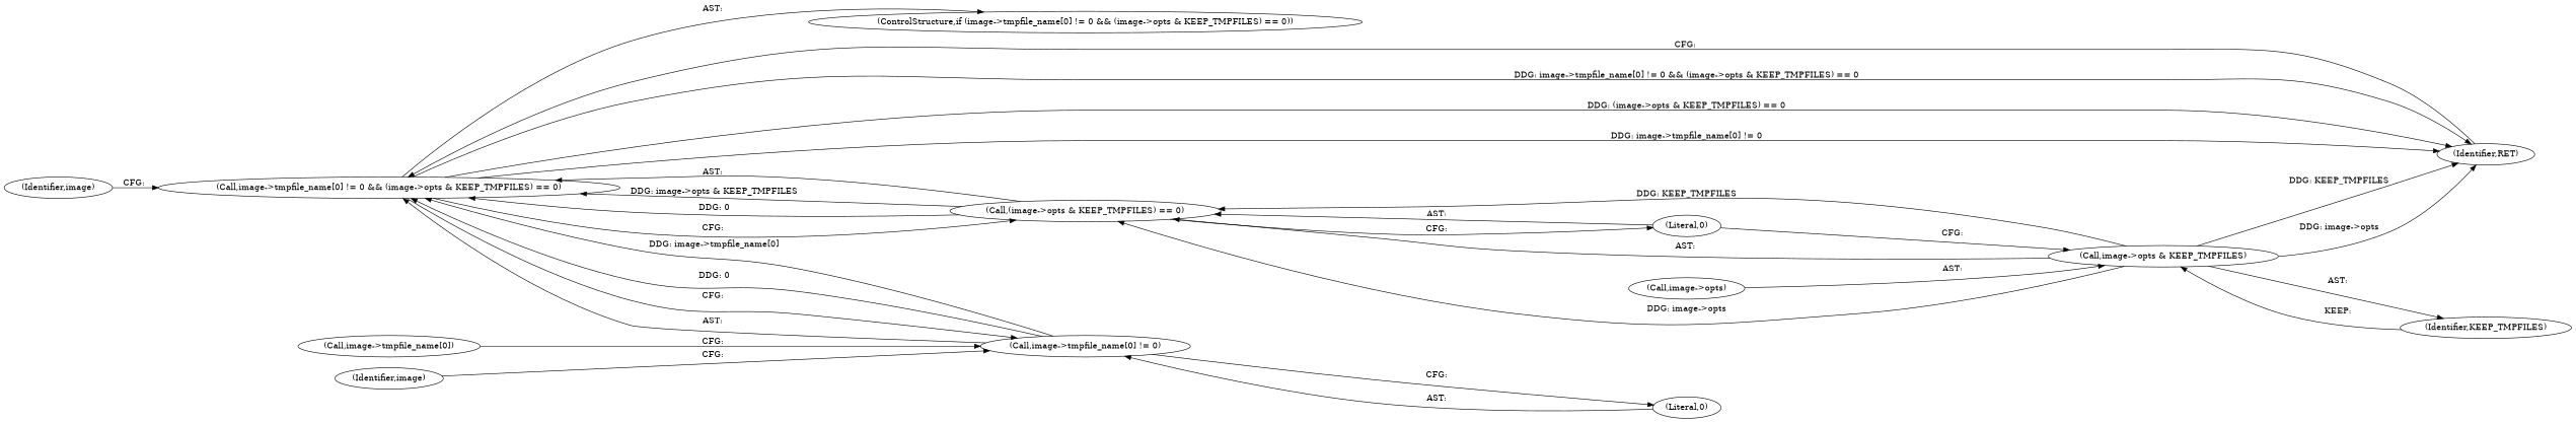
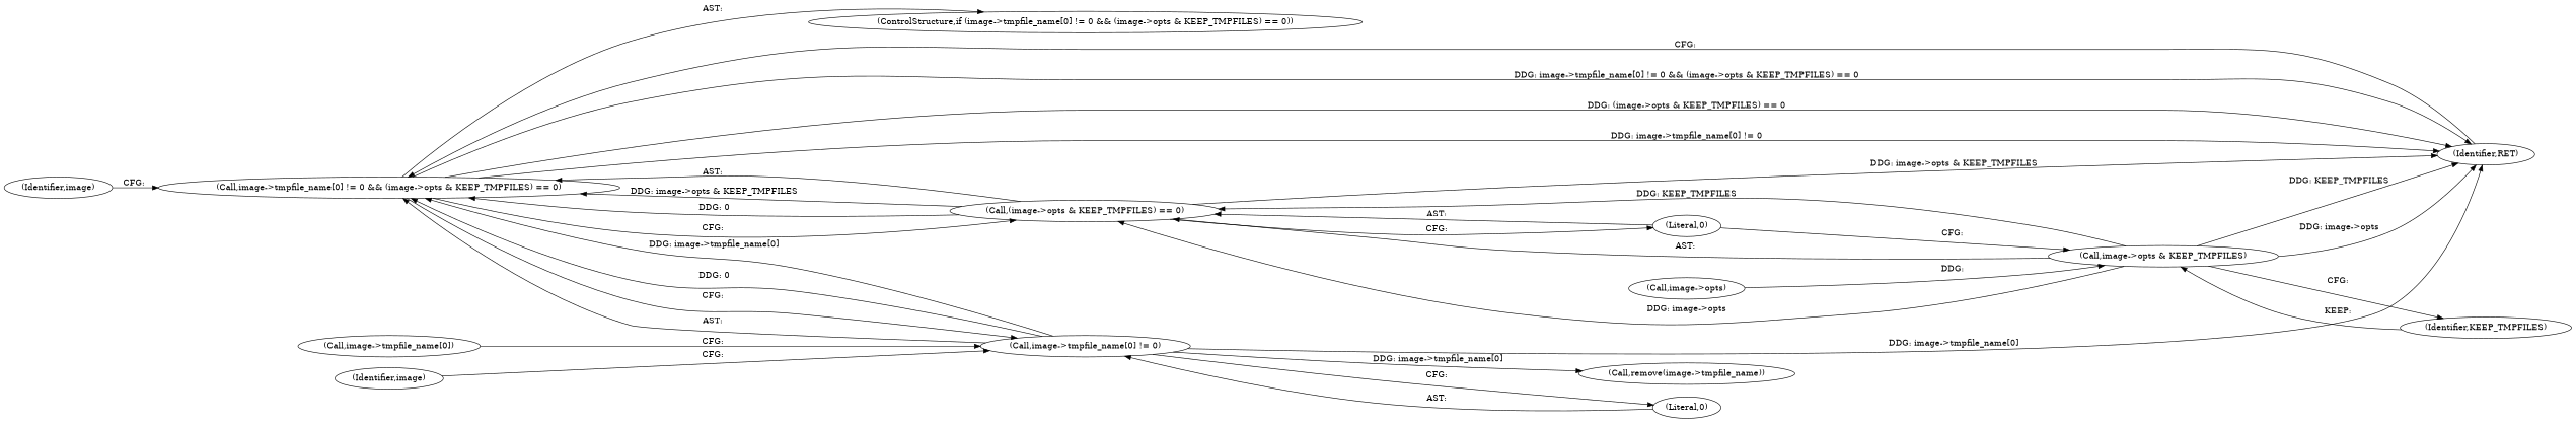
  digraph {
    rankdir=LR
    n1 [label="(Call,image->tmpfile_name[0] != 0 && (image->opts & KEEP_TMPFILES) == 0)"]
    n2 [label="(Call,image->tmpfile_name[0] != 0)"]
    n3 [label="(Call,(image->opts & KEEP_TMPFILES) == 0)"]
    n4 [label="(Identifier,RET)"]
    n5 [label="(ControlStructure,if (image->tmpfile_name[0] != 0 && (image->opts & KEEP_TMPFILES) == 0))"]
    n6 [label="(Literal,0)"]
+   n7 [label="(Call,remove(image->tmpfile_name))"]
    n8 [label="(Literal,0)"]
    n9 [label="(Call,image->opts & KEEP_TMPFILES)"]
    n10 [label="(Identifier,KEEP_TMPFILES)"]
    n11 [label="(Identifier,image)"]
    n12 [label="(Call,image->tmpfile_name[0])"]
    n13 [label="(Call,image->opts)"]
    n14 [label="(Identifier,image)"]
    n1 -> n2 [label="CFG: "]
    n1 -> n3 [label="CFG: "]
    n1 -> n4 [label="DDG: image->tmpfile_name[0] != 0"]
    n1 -> n4 [label="DDG: image->tmpfile_name[0] != 0 && (image->opts & KEEP_TMPFILES) == 0"]
    n1 -> n4 [label="DDG: (image->opts & KEEP_TMPFILES) == 0"]
    n1 -> n5 [label="AST: "]
    n2 -> n1 [label="AST: "]
    n2 -> n1 [label="DDG: image->tmpfile_name[0]"]
    n2 -> n1 [label="DDG: 0"]
+   n2 -> n4 [label="DDG: image->tmpfile_name[0]"]
    n2 -> n6 [label="CFG: "]
+   n2 -> n7 [label="DDG: image->tmpfile_name[0]"]
    n3 -> n1 [label="AST: "]
    n3 -> n1 [label="DDG: image->opts & KEEP_TMPFILES"]
    n3 -> n1 [label="DDG: 0"]
+   n3 -> n4 [label="DDG: image->opts & KEEP_TMPFILES"]
    n3 -> n8 [label="CFG: "]
    n4 -> n1 [label="CFG: "]
    n6 -> n2 [label="AST: "]
    n8 -> n3 [label="AST: "]
    n8 -> n9 [label="CFG: "]
    n9 -> n3 [label="AST: "]
    n9 -> n3 [label="DDG: image->opts"]
    n9 -> n3 [label="DDG: KEEP_TMPFILES"]
    n9 -> n4 [label="DDG: image->opts"]
    n9 -> n4 [label="DDG: KEEP_TMPFILES"]
-   n9 -> n10 [label="AST: "]
+   n9 -> n10 [label="CFG: "]
    n10 -> n9 [label="KEEP: "]
    n11 -> n2 [label="CFG: "]
    n12 -> n2 [label="CFG: "]
-   n13 -> n9 [label="AST: "]
+   n13 -> n9 [label="DDG: "]
    n14 -> n1 [label="CFG: "]
  }
